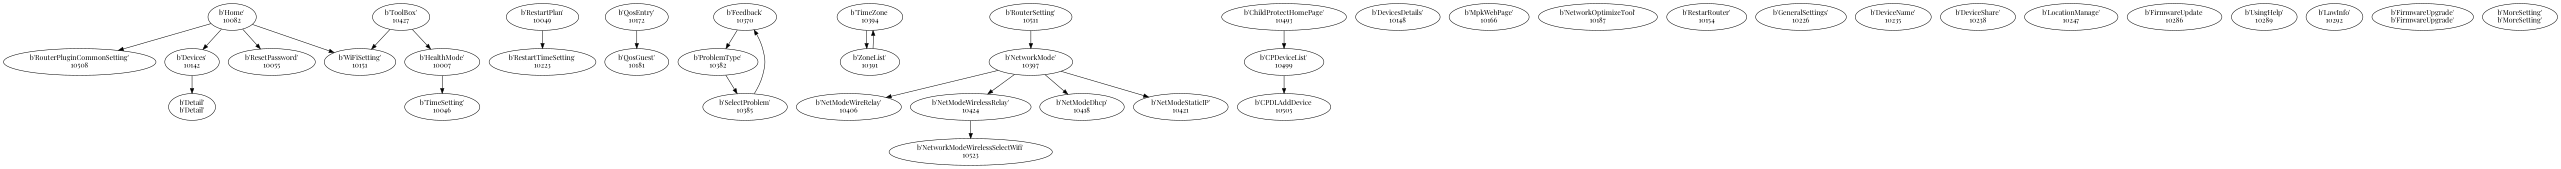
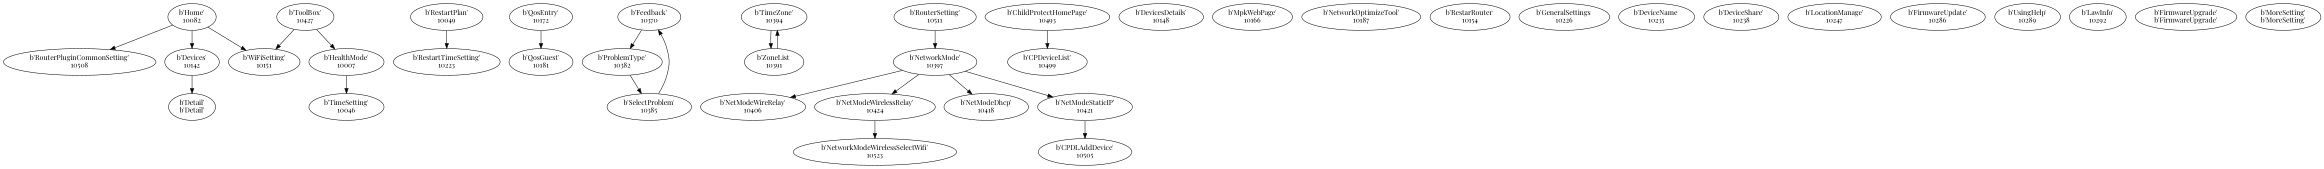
  digraph {
    fontname="Playfair Display"
    node [fontname="Playfair Display"]
    edge [fontname="Playfair Display"]
    n1 [label="b'Home'\n10082"]
    n2 [label="b'RouterPluginCommonSetting'\n10508"]
    n3 [label="b'Devices'\n10142"]
    n4 [label="b'WiFiSetting'\n10151"]
-   n5 [label="b'ResetPassword'\n10055"]
    n6 [label="b'Detail'\nb'Detail'"]
    n7 [label="b'TimeSetting'\n10046"]
    n8 [label="b'HealthMode'\n10007"]
    n9 [label="b'RestartPlan'\n10049"]
    n10 [label="b'RestartTimeSetting'\n10223"]
    n11 [label="b'QosEntry'\n10172"]
    n12 [label="b'QosGuest'\n10181"]
    n13 [label="b'Feedback'\n10370"]
    n14 [label="b'ProblemType'\n10382"]
    n15 [label="b'SelectProblem'\n10385"]
    n16 [label="b'TimeZone'\n10394"]
    n17 [label="b'ZoneList'\n10391"]
    n18 [label="b'NetworkMode'\n10397"]
    n19 [label="b'NetModeWireRelay'\n10406"]
    n20 [label="b'NetModeWirelessRelay'\n10424"]
    n21 [label="b'NetModeDhcp'\n10418"]
    n22 [label="b'NetModeStaticIP'\n10421"]
    n23 [label="b'NetworkModeWirelessSelectWifi'\n10523"]
    n24 [label="b'ToolBox'\n10427"]
    n25 [label="b'ChildProtectHomePage'\n10493"]
    n26 [label="b'CPDeviceList'\n10499"]
    n27 [label="b'CPDLAddDevice'\n10505"]
    n28 [label="b'RouterSetting'\n10511"]
    n29 [label="b'DevicesDetails'\n10148"]
    n30 [label="b'MpkWebPage'\n10166"]
    n31 [label="b'NetworkOptimizeTool'\n10187"]
    n32 [label="b'RestarRouter'\n10154"]
    n33 [label="b'GeneralSettings'\n10226"]
    n34 [label="b'DeviceName'\n10235"]
    n35 [label="b'DeviceShare'\n10238"]
    n36 [label="b'LocationManage'\n10247"]
    n37 [label="b'FirmwareUpdate'\n10286"]
    n38 [label="b'UsingHelp'\n10289"]
    n39 [label="b'LawInfo'\n10292"]
    n40 [label="b'FirmwareUpgrade'\nb'FirmwareUpgrade'"]
    n41 [label="b'MoreSetting'\nb'MoreSetting'"]
    n1 -> n2
    n1 -> n3
    n1 -> n4
-   n1 -> n5
    n3 -> n6
    n8 -> n7
    n9 -> n10
    n11 -> n12
    n13 -> n14
    n14 -> n15
    n15 -> n13
    n16 -> n17
    n17 -> n16
    n18 -> n19
    n18 -> n20
    n18 -> n21
    n18 -> n22
    n20 -> n23
    n24 -> n4
    n24 -> n8
    n25 -> n26
-   n26 -> n27
+   n22 -> n27
    n28 -> n18
  }
